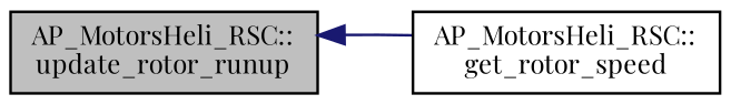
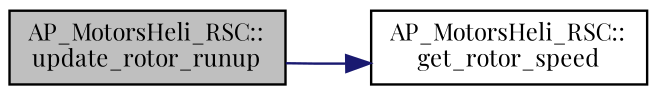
  digraph {
    rankdir=LR
    fontname="Playfair Display"
    node [color=black fontname="Playfair Display" fontsize=10 shape=record style=filled]
    n1 [fillcolor=grey75 fontcolor=black height=0.2 label="AP_MotorsHeli_RSC::\lupdate_rotor_runup" width=0.4]
    n2 [fillcolor=white height=0.2 label="AP_MotorsHeli_RSC::\lget_rotor_speed" width=0.4]
-   n2 -> n1 [color=midnightblue fontname="Playfair Display" fontsize=10 labelfontname=Helvetica labelfontsize=10 style=solid]
+   n1 -> n2 [color=midnightblue fontname="Playfair Display" fontsize=10 labelfontname=Helvetica labelfontsize=10 style=solid]
  }
